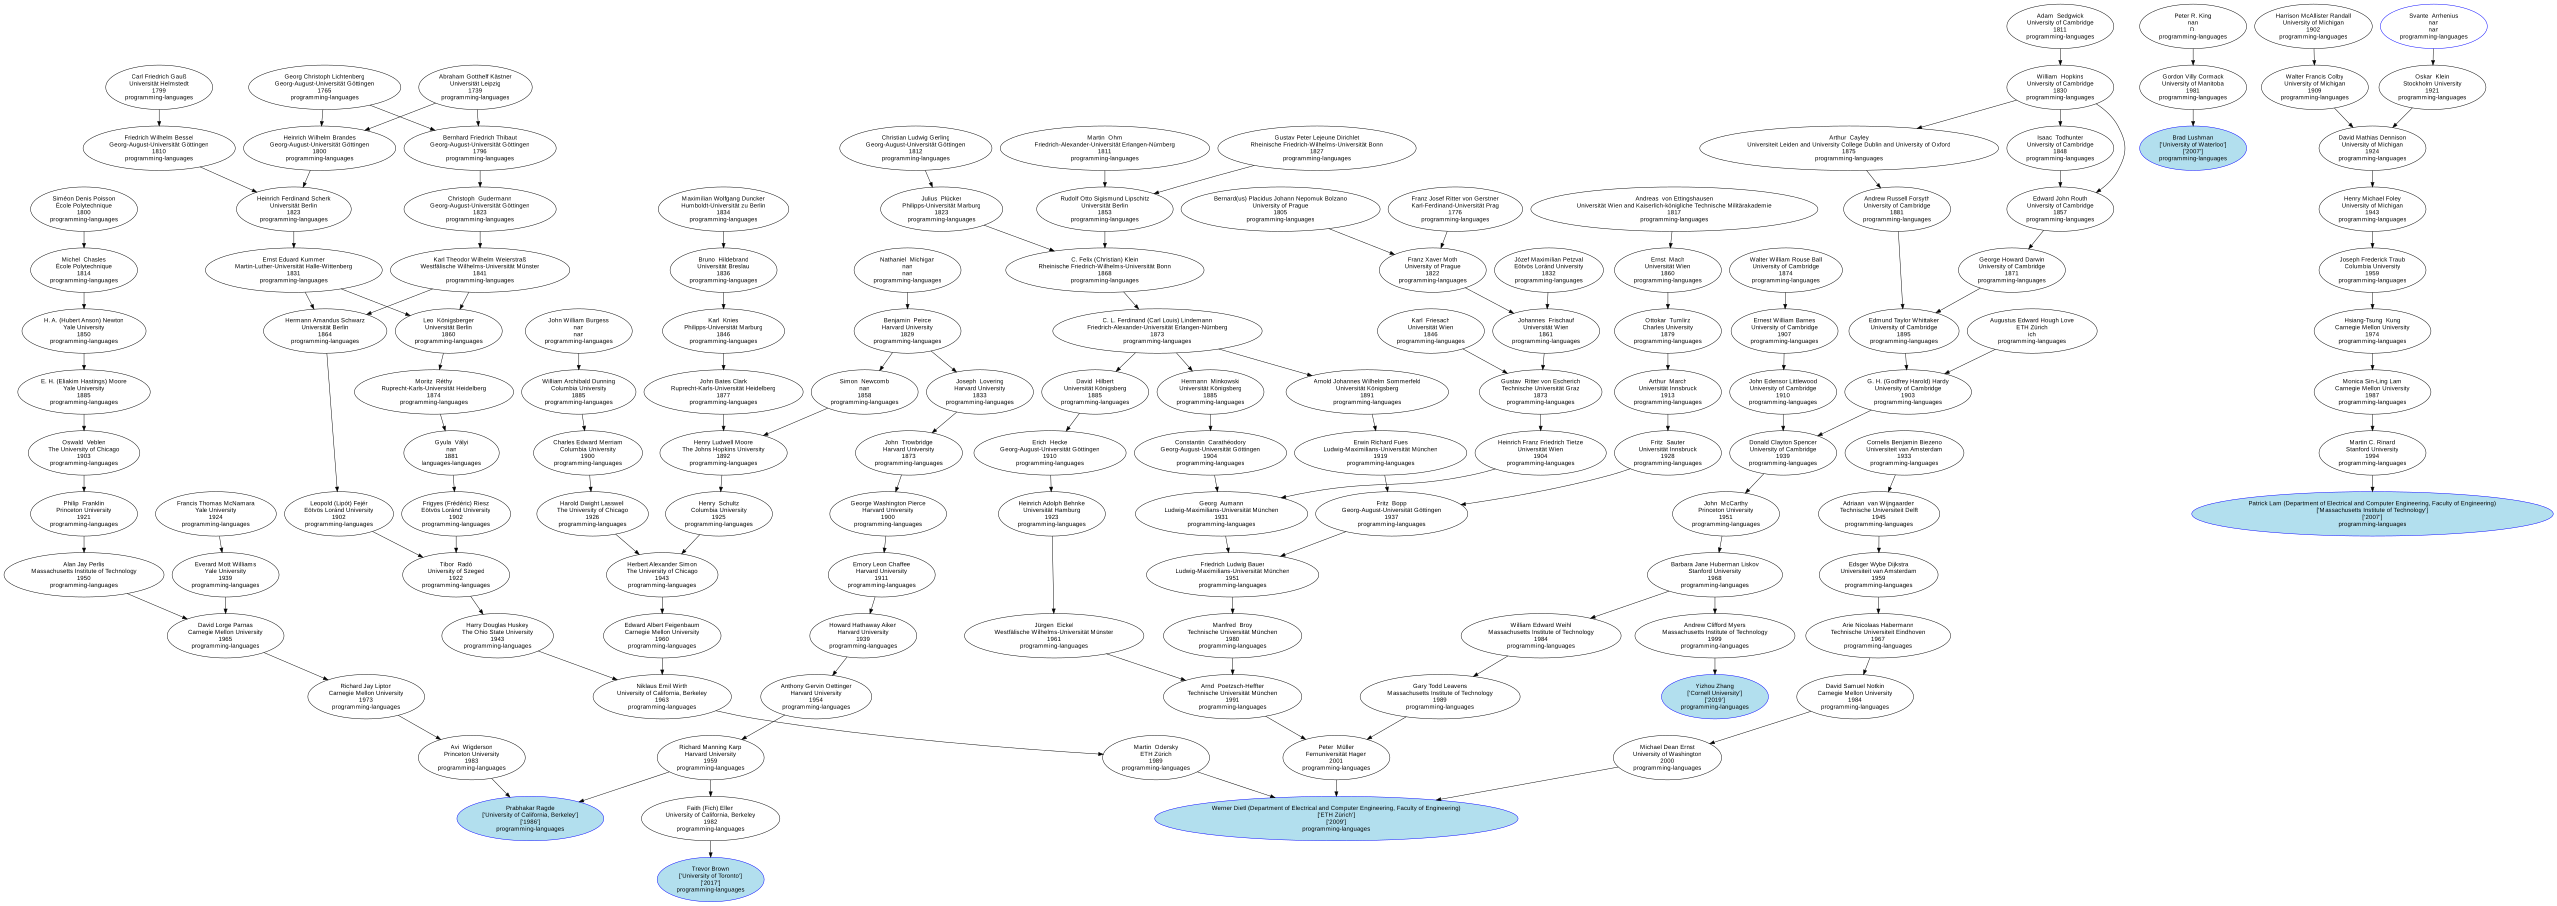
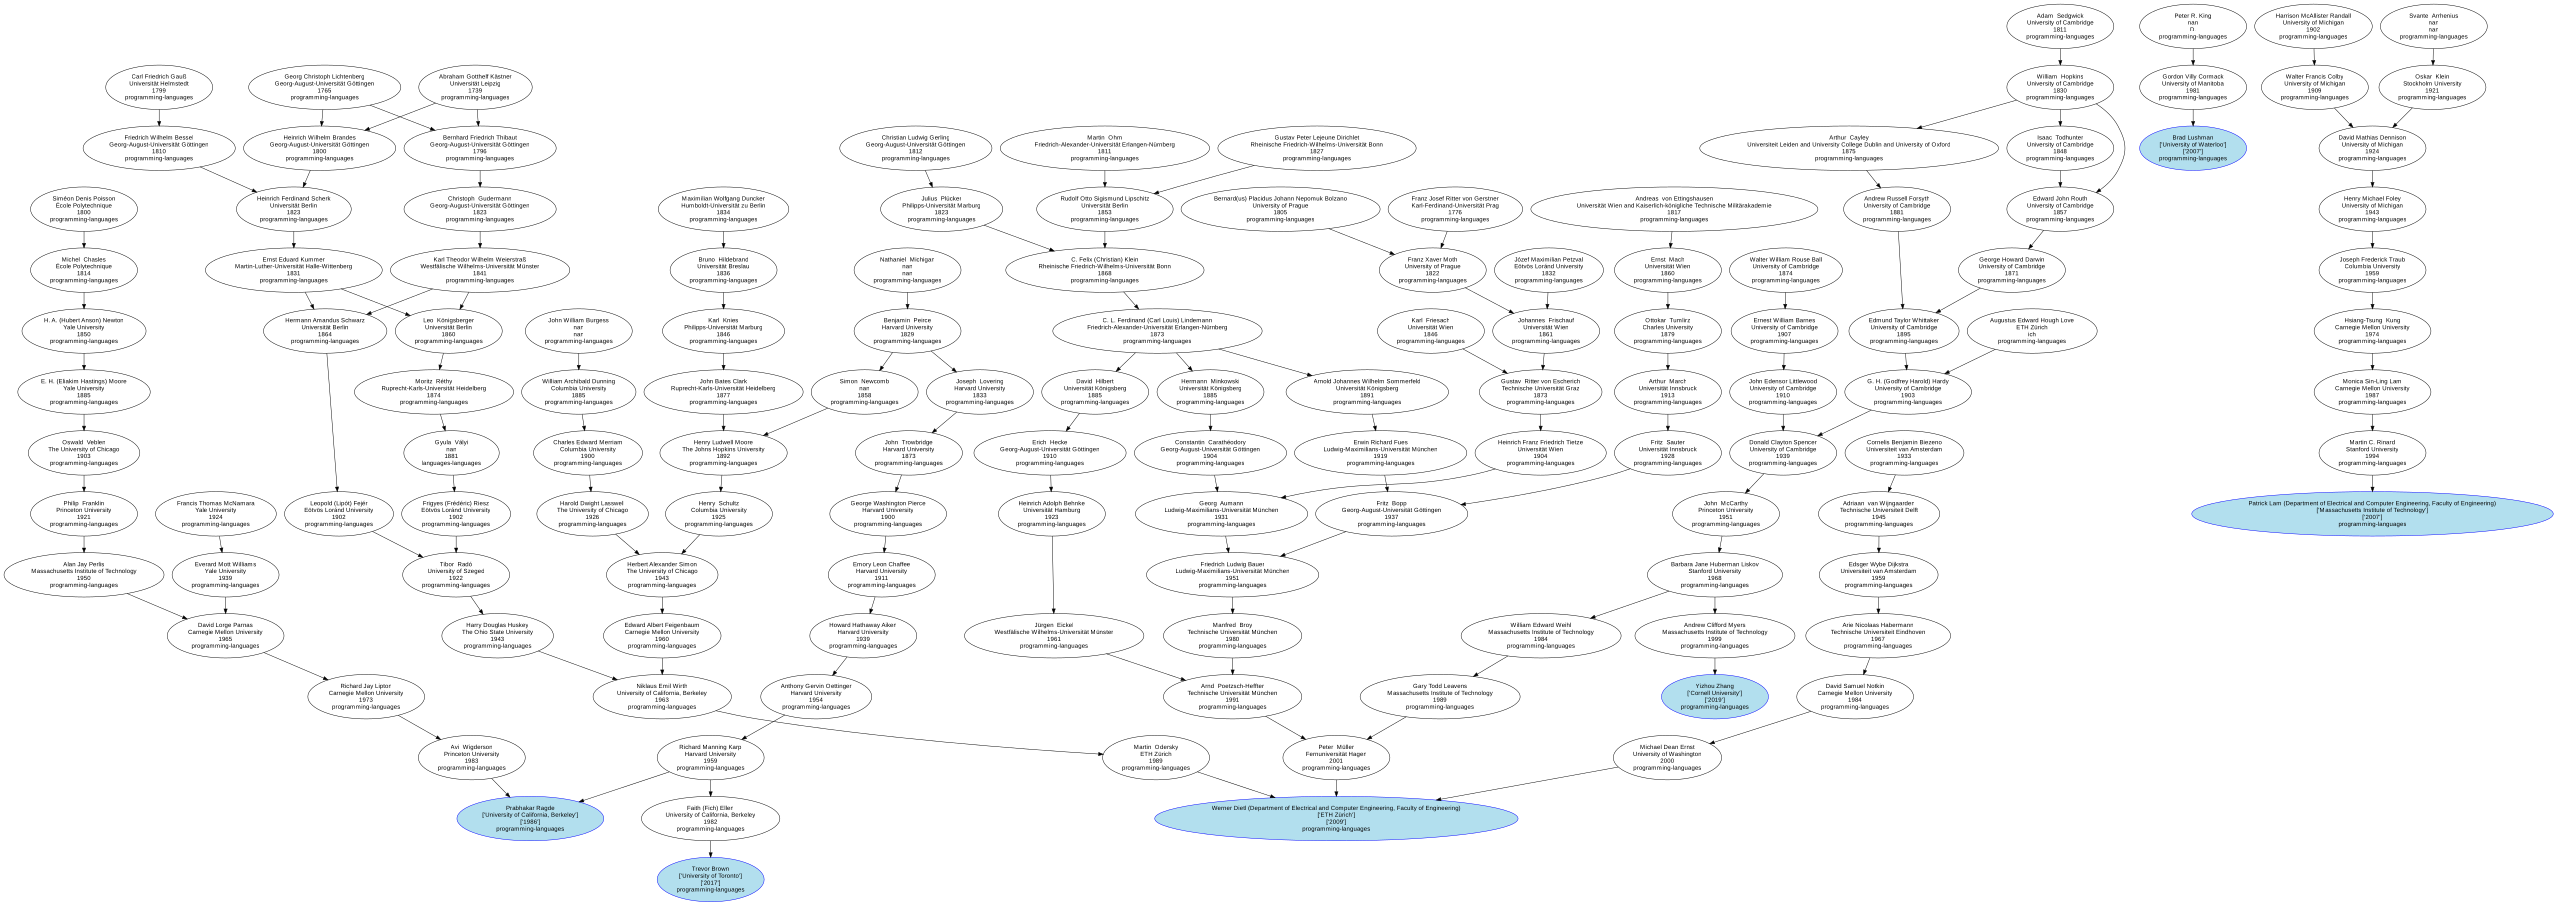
  digraph {
    fontname="Liberation Sans"
    node [fontname="Liberation Sans"]
    edge [fontname="Liberation Sans"]
    n1 [color=blue fillcolor=lightblue2 label="Trevor Brown\n['University of Toronto']\n['2017']\nprogramming-languages" style=filled]
    n2 [color=blue fillcolor=lightblue2 label="Prabhakar Ragde\n['University of California, Berkeley']\n['1986']\nprogramming-languages" style=filled]
    n3 [color=blue fillcolor=lightblue2 label="Yizhou Zhang\n['Cornell University']\n['2019']\nprogramming-languages" style=filled]
    n4 [color=blue fillcolor=lightblue2 label="Brad Lushman\n['University of Waterloo']\n['2007']\nprogramming-languages" style=filled]
    n5 [color=blue fillcolor=lightblue2 label="Werner Dietl (Department of Electrical and Computer Engineering, Faculty of Engineering)\n['ETH Zürich']\n['2009']\nprogramming-languages" style=filled]
    n6 [color=blue fillcolor=lightblue2 label="Patrick Lam (Department of Electrical and Computer Engineering, Faculty of Engineering)\n['Massachusetts Institute of Technology']\n['2007']\nprogramming-languages" style=filled]
    n7 [label="Faith (Fich) Ellen\nUniversity of California, Berkeley\n1982\nprogramming-languages"]
    n8 [label="Avi  Wigderson\nPrinceton University\n1983\nprogramming-languages"]
    n9 [label="Richard Manning Karp\nHarvard University\n1959\nprogramming-languages"]
    n10 [label="Andrew Clifford Myers\nMassachusetts Institute of Technology\n1999\nprogramming-languages"]
    n11 [label="Gordon Villy Cormack\nUniversity of Manitoba\n1981\nprogramming-languages"]
    n12 [label="Peter  Müller\nFernuniversität Hagen\n2001\nprogramming-languages"]
    n13 [label="Michael Dean Ernst\nUniversity of Washington\n2000\nprogramming-languages"]
    n14 [label="Martin  Odersky\nETH Zürich\n1989\nprogramming-languages"]
    n15 [label="Martin C. Rinard\nStanford University\n1994\nprogramming-languages"]
    n16 [label="Richard Jay Lipton\nCarnegie Mellon University\n1973\nprogramming-languages"]
    n17 [label="Anthony Gervin Oettinger\nHarvard University\n1954\nprogramming-languages"]
    n18 [label="Barbara Jane Huberman Liskov\nStanford University\n1968\nprogramming-languages"]
    n19 [label="William Edward Weihl\nMassachusetts Institute of Technology\n1984\nprogramming-languages"]
    n20 [label="Gary Todd Leavens\nMassachusetts Institute of Technology\n1989\nprogramming-languages"]
    n21 [label="Peter R. King\nnan\nD.\nprogramming-languages"]
    n22 [label="Arnd  Poetzsch-Heffter\nTechnische Universität München\n1991\nprogramming-languages"]
    n23 [label="David Samuel Notkin\nCarnegie Mellon University\n1984\nprogramming-languages"]
    n24 [label="Niklaus Emil Wirth\nUniversity of California, Berkeley\n1963\nprogramming-languages"]
    n25 [label="Monica Sin-Ling Lam\nCarnegie Mellon University\n1987\nprogramming-languages"]
    n26 [label="David Lorge Parnas\nCarnegie Mellon University\n1965\nprogramming-languages"]
    n27 [label="Howard Hathaway Aiken\nHarvard University\n1939\nprogramming-languages"]
    n28 [label="John  McCarthy\nPrinceton University\n1951\nprogramming-languages"]
    n29 [label="Manfred  Broy\nTechnische Universität München\n1980\nprogramming-languages"]
    n30 [label="Jürgen  Eickel\nWestfälische Wilhelms-Universität Münster\n1961\nprogramming-languages"]
    n31 [label="Arie Nicolaas Habermann\nTechnische Universiteit Eindhoven\n1967\nprogramming-languages"]
    n32 [label="Harry Douglas Huskey\nThe Ohio State University\n1943\nprogramming-languages"]
    n33 [label="Edward Albert Feigenbaum\nCarnegie Mellon University\n1960\nprogramming-languages"]
    n34 [label="Hsiang-Tsung  Kung\nCarnegie Mellon University\n1974\nprogramming-languages"]
    n35 [label="Alan Jay Perlis\nMassachusetts Institute of Technology\n1950\nprogramming-languages"]
    n36 [label="Everard Mott Williams\nYale University\n1939\nprogramming-languages"]
    n37 [label="Emory Leon Chaffee\nHarvard University\n1911\nprogramming-languages"]
    n38 [label="Donald Clayton Spencer\nUniversity of Cambridge\n1939\nprogramming-languages"]
    n39 [label="Friedrich Ludwig Bauer\nLudwig-Maximilians-Universität München\n1951\nprogramming-languages"]
    n40 [label="Heinrich Adolph Behnke\nUniversität Hamburg\n1923\nprogramming-languages"]
    n41 [label="Edsger Wybe Dijkstra\nUniversiteit van Amsterdam\n1959\nprogramming-languages"]
    n42 [label="Tibor  Radó\nUniversity of Szeged\n1922\nprogramming-languages"]
    n43 [label="Herbert Alexander Simon\nThe University of Chicago\n1943\nprogramming-languages"]
    n44 [label="Joseph Frederick Traub\nColumbia University\n1959\nprogramming-languages"]
    n45 [label="Philip  Franklin\nPrinceton University\n1921\nprogramming-languages"]
    n46 [label="Francis Thomas McNamara\nYale University\n1924\nprogramming-languages"]
    n47 [label="George Washington Pierce\nHarvard University\n1900\nprogramming-languages"]
    n48 [label="John Edensor Littlewood\nUniversity of Cambridge\n1910\nprogramming-languages"]
    n49 [label="G. H. (Godfrey Harold) Hardy\nUniversity of Cambridge\n1903\nprogramming-languages"]
    n50 [label="Fritz  Bopp\nGeorg-August-Universität Göttingen\n1937\nprogramming-languages"]
    n51 [label="Georg  Aumann\nLudwig-Maximilians-Universität München\n1931\nprogramming-languages"]
    n52 [label="Erich  Hecke\nGeorg-August-Universität Göttingen\n1910\nprogramming-languages"]
    n53 [label="Adriaan  van Wijngaarden\nTechnische Universiteit Delft\n1945\nprogramming-languages"]
    n54 [label="Frigyes (Frédéric) Riesz\nEötvös Loránd University\n1902\nprogramming-languages"]
    n55 [label="Leopold (Lipót) Fejér\nEötvös Loránd University\n1902\nprogramming-languages"]
    n56 [label="Harold Dwight Lasswell\nThe University of Chicago\n1926\nprogramming-languages"]
    n57 [label="Henry  Schultz\nColumbia University\n1925\nprogramming-languages"]
    n58 [label="Henry Michael Foley\nUniversity of Michigan\n1943\nprogramming-languages"]
    n59 [label="Oswald  Veblen\nThe University of Chicago\n1903\nprogramming-languages"]
    n60 [label="John  Trowbridge\nHarvard University\n1873\nprogramming-languages"]
    n61 [label="Ernest William Barnes\nUniversity of Cambridge\n1907\nprogramming-languages"]
    n62 [label="Augustus Edward Hough Love\nETH Zürich\nich\nprogramming-languages"]
    n63 [label="Edmund Taylor Whittaker\nUniversity of Cambridge\n1895\nprogramming-languages"]
    n64 [label="Erwin Richard Fues\nLudwig-Maximilians-Universität München\n1919\nprogramming-languages"]
    n65 [label="Fritz  Sauter\nUniversität Innsbruck\n1928\nprogramming-languages"]
    n66 [label="Heinrich Franz Friedrich Tietze\nUniversität Wien\n1904\nprogramming-languages"]
    n67 [label="Constantin  Carathéodory\nGeorg-August-Universität Göttingen\n1904\nprogramming-languages"]
    n68 [label="David  Hilbert\nUniversität Königsberg\n1885\nprogramming-languages"]
    n69 [label="Cornelis Benjamin Biezeno\nUniversiteit van Amsterdam\n1933\nprogramming-languages"]
    n70 [label="Gyula  Vályi\nnan\n1881\nlanguages-languages"]
    n71 [label="Hermann Amandus Schwarz\nUniversität Berlin\n1864\nprogramming-languages"]
    n72 [label="Charles Edward Merriam\nColumbia University\n1900\nprogramming-languages"]
    n73 [label="Henry Ludwell Moore\nThe Johns Hopkins University\n1892\nprogramming-languages"]
    n74 [label="David Mathias Dennison\nUniversity of Michigan\n1924\nprogramming-languages"]
    n75 [label="E. H. (Eliakim Hastings) Moore\nYale University\n1885\nprogramming-languages"]
    n76 [label="Joseph  Lovering\nHarvard University\n1833\nprogramming-languages"]
    n77 [label="Walter William Rouse Ball\nUniversity of Cambridge\n1874\nprogramming-languages"]
    n78 [label="Andrew Russell Forsyth\nUniversity of Cambridge\n1881\nprogramming-languages"]
    n79 [label="George Howard Darwin\nUniversity of Cambridge\n1871\nprogramming-languages"]
    n80 [label="Arnold Johannes Wilhelm Sommerfeld\nUniversität Königsberg\n1891\nprogramming-languages"]
    n81 [label="Arthur  March\nUniversität Innsbruck\n1913\nprogramming-languages"]
    n82 [label="Gustav  Ritter von Escherich\nTechnische Universität Graz\n1873\nprogramming-languages"]
    n83 [label="Hermann  Minkowski\nUniversität Königsberg\n1885\nprogramming-languages"]
    n84 [label="C. L. Ferdinand (Carl Louis) Lindemann\nFriedrich-Alexander-Universität Erlangen-Nürnberg\n1873\nprogramming-languages"]
    n85 [label="Moritz  Réthy\nRuprecht-Karls-Universität Heidelberg\n1874\nprogramming-languages"]
    n86 [label="Ernst Eduard Kummer\nMartin-Luther-Universität Halle-Wittenberg\n1831\nprogramming-languages"]
    n87 [label="Leo  Königsberger\nUniversität Berlin\n1860\nprogramming-languages"]
    n88 [label="Karl Theodor Wilhelm Weierstraß\nWestfälische Wilhelms-Universität Münster\n1841\nprogramming-languages"]
    n89 [label="William Archibald Dunning\nColumbia University\n1885\nprogramming-languages"]
    n90 [label="Simon  Newcomb\nnan\n1858\nprogramming-languages"]
    n91 [label="John Bates Clark\nRuprecht-Karls-Universität Heidelberg\n1877\nprogramming-languages"]
    n92 [label="Walter Francis Colby\nUniversity of Michigan\n1909\nprogramming-languages"]
    n93 [label="Oskar  Klein\nStockholm University\n1921\nprogramming-languages"]
    n94 [label="H. A. (Hubert Anson) Newton\nYale University\n1850\nprogramming-languages"]
    n95 [label="Benjamin  Peirce\nHarvard University\n1829\nprogramming-languages"]
    n96 [label="Arthur  Cayley\nUniversiteit Leiden and University College Dublin and University of Oxford\n1875\nprogramming-languages"]
    n97 [label="Edward John Routh\nUniversity of Cambridge\n1857\nprogramming-languages"]
    n98 [label="Ottokar  Tumlirz\nCharles University\n1879\nprogramming-languages"]
    n99 [label="Johannes  Frischauf\nUniversität Wien\n1861\nprogramming-languages"]
    n100 [label="Karl  Friesach\nUniversität Wien\n1846\nprogramming-languages"]
    n101 [label="C. Felix (Christian) Klein\nRheinische Friedrich-Wilhelms-Universität Bonn\n1868\nprogramming-languages"]
    n102 [label="Heinrich Ferdinand Scherk\nUniversität Berlin\n1823\nprogramming-languages"]
    n103 [label="Christoph  Gudermann\nGeorg-August-Universität Göttingen\n1823\nprogramming-languages"]
    n104 [label="John William Burgess\nnan\nnan\nprogramming-languages"]
    n105 [label="Karl  Knies\nPhilipps-Universität Marburg\n1846\nprogramming-languages"]
    n106 [label="Harrison McAllister Randall\nUniversity of Michigan\n1902\nprogramming-languages"]
-   n107 [label="Svante  Arrhenius\nnan\nnan\nprogramming-languages" color=blue]
+   n107 [label="Svante  Arrhenius\nnan\nnan\nprogramming-languages"]
    n108 [label="Michel  Chasles\nÉcole Polytechnique\n1814\nprogramming-languages"]
    n109 [label="Nathaniel  Michigan\nnan\nnan\nprogramming-languages"]
    n110 [label="William  Hopkins\nUniversity of Cambridge\n1830\nprogramming-languages"]
    n111 [label="Isaac  Todhunter\nUniversity of Cambridge\n1848\nprogramming-languages"]
    n112 [label="Ernst  Mach\nUniversität Wien\n1860\nprogramming-languages"]
    n113 [label="Franz Xaver Moth\nUniversity of Prague\n1822\nprogramming-languages"]
    n114 [label="Józef Maximilian Petzval\nEötvös Loránd University\n1832\nprogramming-languages"]
    n115 [label="Julius  Plücker\nPhilipps-Universität Marburg\n1823\nprogramming-languages"]
    n116 [label="Rudolf Otto Sigismund Lipschitz\nUniversität Berlin\n1853\nprogramming-languages"]
    n117 [label="Heinrich Wilhelm Brandes\nGeorg-August-Universität Göttingen\n1800\nprogramming-languages"]
    n118 [label="Friedrich Wilhelm Bessel\nGeorg-August-Universität Göttingen\n1810\nprogramming-languages"]
    n119 [label="Bernhard Friedrich Thibaut\nGeorg-August-Universität Göttingen\n1796\nprogramming-languages"]
    n120 [label="Bruno  Hildebrand\nUniversität Breslau\n1836\nprogramming-languages"]
    n121 [label="Siméon Denis Poisson\nÉcole Polytechnique\n1800\nprogramming-languages"]
    n122 [label="Adam  Sedgwick\nUniversity of Cambridge\n1811\nprogramming-languages"]
    n123 [label="Andreas  von Ettingshausen\nUniversität Wien and Kaiserlich-königliche Technische Militärakademie\n1817\nprogramming-languages"]
    n124 [label="Franz Josef Ritter von Gerstner\nKarl-Ferdinand-Universität Prag\n1776\nprogramming-languages"]
    n125 [label="Bernard(us) Placidus Johann Nepomuk Bolzano\nUniversity of Prague\n1805\nprogramming-languages"]
    n126 [label="Christian Ludwig Gerling\nGeorg-August-Universität Göttingen\n1812\nprogramming-languages"]
    n127 [label="Gustav Peter Lejeune Dirichlet\nRheinische Friedrich-Wilhelms-Universität Bonn\n1827\nprogramming-languages"]
    n128 [label="Martin  Ohm\nFriedrich-Alexander-Universität Erlangen-Nürnberg\n1811\nprogramming-languages"]
    n129 [label="Abraham Gotthelf Kästner\nUniversität Leipzig\n1739\nprogramming-languages"]
    n130 [label="Georg Christoph Lichtenberg\nGeorg-August-Universität Göttingen\n1765\nprogramming-languages"]
    n131 [label="Carl Friedrich Gauß\nUniversität Helmstedt\n1799\nprogramming-languages"]
    n132 [label="Maximilian Wolfgang Duncker\nHumboldt-Universität zu Berlin\n1834\nprogramming-languages"]
    n7 -> n1
    n8 -> n2
    n9 -> n2
    n9 -> n7
    n10 -> n3
    n11 -> n4
    n12 -> n5
    n13 -> n5
    n14 -> n5
    n15 -> n6
    n16 -> n8
    n17 -> n9
    n18 -> n10
    n18 -> n19
    n19 -> n20
    n20 -> n12
    n21 -> n11
    n22 -> n12
    n23 -> n13
    n24 -> n14
    n25 -> n15
    n26 -> n16
    n27 -> n17
    n28 -> n18
    n29 -> n22
    n30 -> n22
    n31 -> n23
    n32 -> n24
    n33 -> n24
    n34 -> n25
    n35 -> n26
    n36 -> n26
    n37 -> n27
    n38 -> n28
    n39 -> n29
    n40 -> n30
    n41 -> n31
    n42 -> n32
    n43 -> n33
    n44 -> n34
    n45 -> n35
    n46 -> n36
    n47 -> n37
    n48 -> n38
    n49 -> n38
    n50 -> n39
    n51 -> n39
    n52 -> n40
    n53 -> n41
    n54 -> n42
    n55 -> n42
    n56 -> n43
    n57 -> n43
    n58 -> n44
    n59 -> n45
    n60 -> n47
    n61 -> n48
    n62 -> n49
    n63 -> n49
    n64 -> n50
    n65 -> n50
    n66 -> n51
    n67 -> n51
    n68 -> n52
    n69 -> n53
    n70 -> n54
    n71 -> n55
    n72 -> n56
    n73 -> n57
    n74 -> n58
    n75 -> n59
    n76 -> n60
    n77 -> n61
    n78 -> n63
    n79 -> n63
    n80 -> n64
    n81 -> n65
    n82 -> n66
    n83 -> n67
    n84 -> n68
    n84 -> n80
    n84 -> n83
    n85 -> n70
    n86 -> n71
    n86 -> n87
    n87 -> n85
    n88 -> n71
    n88 -> n87
    n89 -> n72
    n90 -> n73
    n91 -> n73
    n92 -> n74
    n93 -> n74
    n94 -> n75
    n95 -> n76
    n95 -> n90
    n96 -> n78
    n97 -> n79
    n98 -> n81
    n99 -> n82
    n100 -> n82
    n101 -> n84
    n102 -> n86
    n103 -> n88
    n104 -> n89
    n105 -> n91
    n106 -> n92
    n107 -> n93
    n108 -> n94
    n109 -> n95
    n110 -> n96
    n110 -> n97
    n110 -> n111
    n111 -> n97
    n112 -> n98
    n113 -> n99
    n114 -> n99
    n115 -> n101
    n116 -> n101
    n117 -> n102
    n118 -> n102
    n119 -> n103
    n120 -> n105
    n121 -> n108
    n122 -> n110
    n123 -> n112
    n124 -> n113
    n125 -> n113
    n126 -> n115
    n127 -> n116
    n128 -> n116
    n129 -> n117
    n129 -> n119
    n130 -> n117
    n130 -> n119
    n131 -> n118
    n132 -> n120
  }
